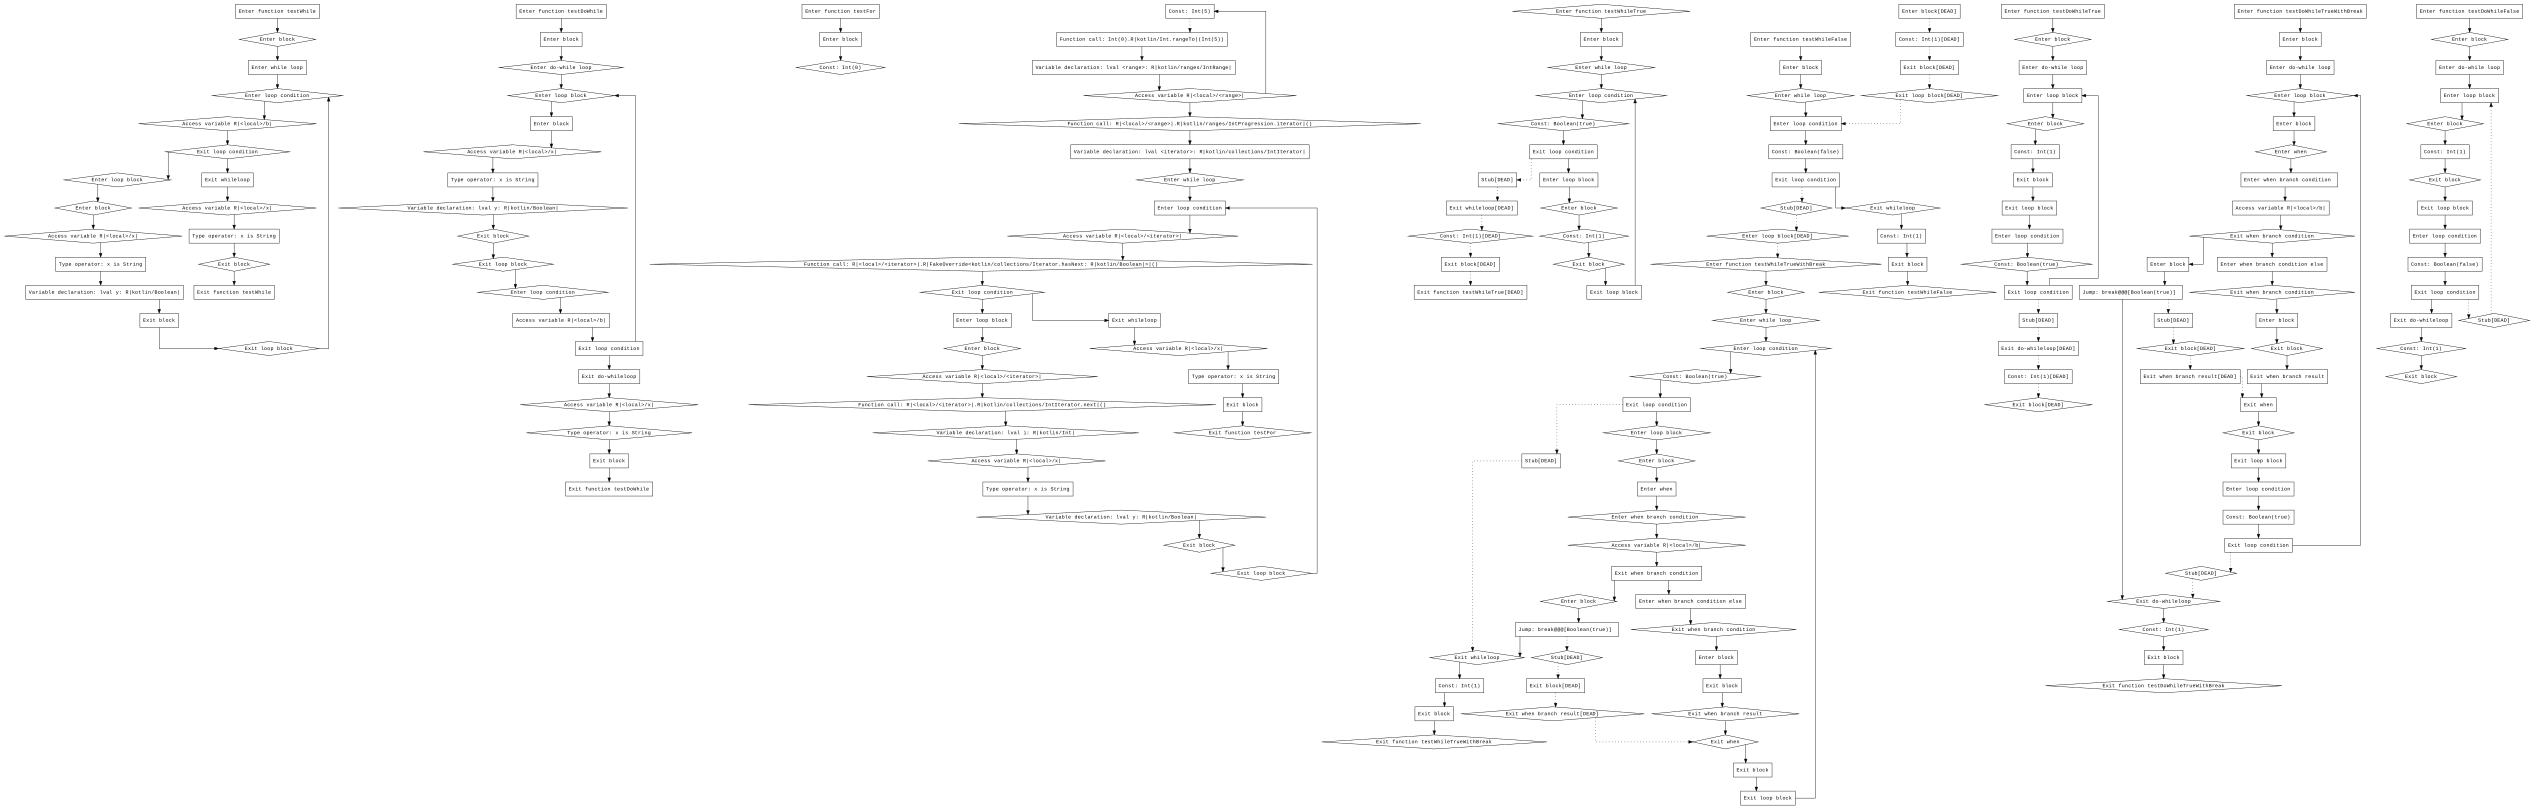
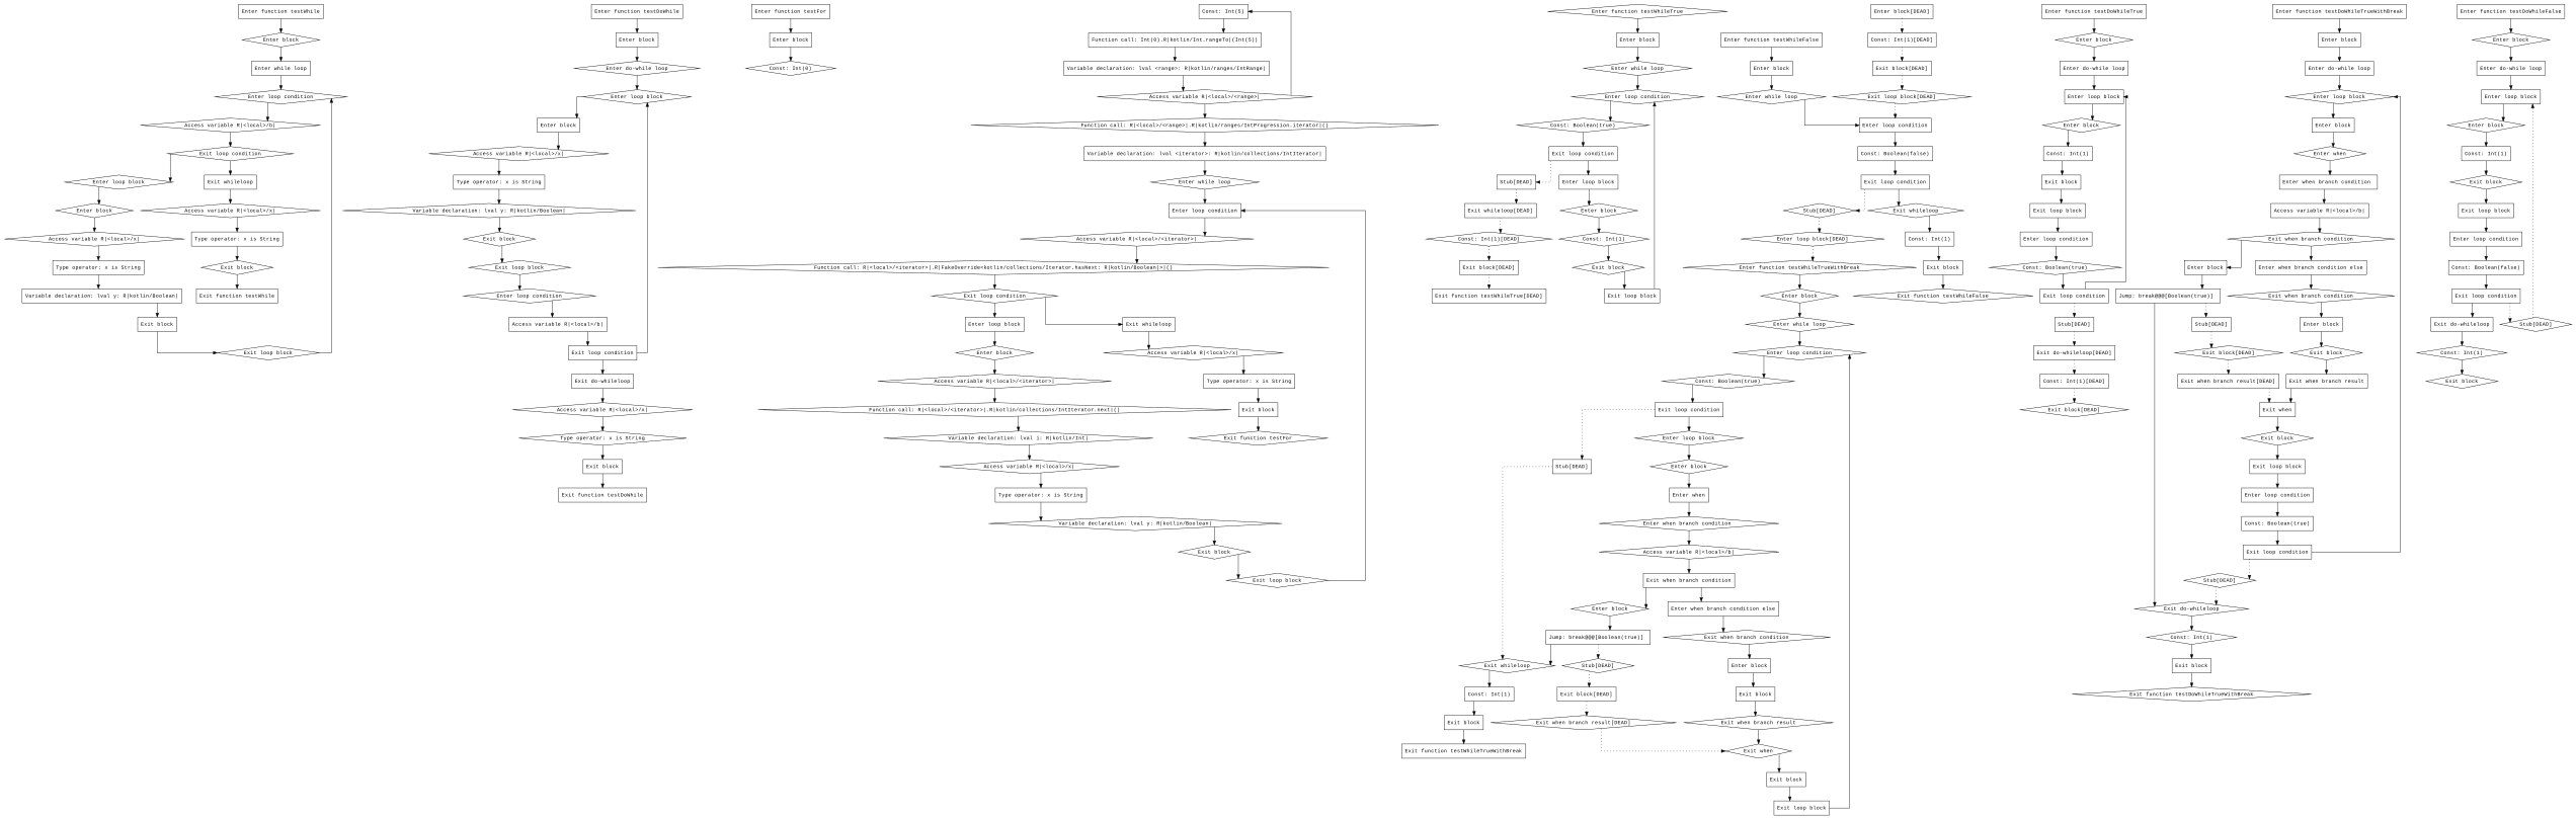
  digraph {
    fontname="Liberation Mono"
    splines=ortho
    node [fontname="Liberation Mono" shape=box]
    edge [fontname="Liberation Mono"]
    n1 [label="Enter function testWhile"]
    n2 [label="Enter block" shape=diamond]
    n3 [label="Enter while loop"]
    n4 [label="Enter loop condition" shape=diamond]
    n5 [label="Access variable R|<local>/b|" shape=diamond]
    n6 [label="Exit loop condition" shape=diamond]
    n7 [label="Enter loop block" shape=diamond]
    n8 [label="Exit whileloop"]
    n9 [label="Enter block" shape=diamond]
    n10 [label="Access variable R|<local>/x|" shape=diamond]
    n11 [label="Type operator: x is String"]
    n12 [label="Variable declaration: lval y: R|kotlin/Boolean|"]
    n13 [label="Exit block"]
    n14 [label="Exit loop block" shape=diamond]
    n15 [label="Access variable R|<local>/x|" shape=diamond]
    n16 [label="Type operator: x is String"]
    n17 [label="Exit block" shape=diamond]
    n18 [label="Exit function testWhile"]
    n19 [label="Enter function testDoWhile"]
    n20 [label="Enter block"]
    n21 [label="Enter do-while loop" shape=diamond]
    n22 [label="Enter loop block" shape=diamond]
    n23 [label="Enter block"]
    n24 [label="Access variable R|<local>/x|" shape=diamond]
    n25 [label="Type operator: x is String"]
    n26 [label="Variable declaration: lval y: R|kotlin/Boolean|" shape=diamond]
    n27 [label="Exit block" shape=diamond]
    n28 [label="Exit loop block" shape=diamond]
    n29 [label="Enter loop condition" shape=diamond]
    n30 [label="Access variable R|<local>/b|"]
    n31 [label="Exit loop condition"]
    n32 [label="Exit do-whileloop"]
    n33 [label="Access variable R|<local>/x|" shape=diamond]
    n34 [label="Type operator: x is String" shape=diamond]
    n35 [label="Exit block"]
    n36 [label="Exit function testDoWhile"]
    n37 [label="Enter function testFor"]
    n38 [label="Enter block"]
    n39 [label="Const: Int(0)" shape=diamond]
    n40 [label="Const: Int(5)"]
    n41 [label="Function call: Int(0).R|kotlin/Int.rangeTo|(Int(5))"]
    n42 [label="Variable declaration: lval <range>: R|kotlin/ranges/IntRange|"]
    n43 [label="Access variable R|<local>/<range>|" shape=diamond]
    n44 [label="Function call: R|<local>/<range>|.R|kotlin/ranges/IntProgression.iterator|()" shape=diamond]
    n45 [label="Variable declaration: lval <iterator>: R|kotlin/collections/IntIterator|"]
    n46 [label="Enter while loop" shape=diamond]
    n47 [label="Enter loop condition"]
    n48 [label="Access variable R|<local>/<iterator>|" shape=diamond]
    n49 [label="Function call: R|<local>/<iterator>|.R|FakeOverride<kotlin/collections/Iterator.hasNext: R|kotlin/Boolean|>|()" shape=diamond]
    n50 [label="Exit loop condition" shape=diamond]
    n51 [label="Enter loop block"]
    n52 [label="Exit whileloop"]
    n53 [label="Enter block" shape=diamond]
    n54 [label="Access variable R|<local>/<iterator>|" shape=diamond]
    n55 [label="Function call: R|<local>/<iterator>|.R|kotlin/collections/IntIterator.next|()" shape=diamond]
    n56 [label="Variable declaration: lval i: R|kotlin/Int|" shape=diamond]
    n57 [label="Access variable R|<local>/x|" shape=diamond]
    n58 [label="Type operator: x is String"]
    n59 [label="Variable declaration: lval y: R|kotlin/Boolean|" shape=diamond]
    n60 [label="Exit block" shape=diamond]
    n61 [label="Exit loop block" shape=diamond]
    n62 [label="Access variable R|<local>/x|" shape=diamond]
    n63 [label="Type operator: x is String"]
    n64 [label="Exit block"]
    n65 [label="Exit function testFor" shape=diamond]
    n66 [label="Enter function testWhileTrue" shape=diamond]
    n67 [label="Enter block"]
    n68 [label="Enter while loop" shape=diamond]
    n69 [label="Enter loop condition" shape=diamond]
    n70 [label="Const: Boolean(true)" shape=diamond]
    n71 [label="Exit loop condition"]
    n72 [label="Enter loop block"]
    n73 [label="Stub[DEAD]"]
    n74 [label="Enter block" shape=diamond]
    n75 [label="Const: Int(1)" shape=diamond]
    n76 [label="Exit block" shape=diamond]
    n77 [label="Exit loop block"]
    n78 [label="Exit whileloop[DEAD]"]
    n79 [label="Const: Int(1)[DEAD]" shape=diamond]
    n80 [label="Exit block[DEAD]"]
    n81 [label="Exit function testWhileTrue[DEAD]"]
    n82 [label="Enter function testWhileTrueWithBreak" shape=diamond]
    n83 [label="Enter block" shape=diamond]
    n84 [label="Enter while loop" shape=diamond]
    n85 [label="Enter loop condition" shape=diamond]
    n86 [label="Const: Boolean(true)" shape=diamond]
    n87 [label="Exit loop condition"]
    n88 [label="Enter loop block" shape=diamond]
    n89 [label="Stub[DEAD]"]
    n90 [label="Enter block" shape=diamond]
    n91 [label="Enter when"]
    n92 [label="Enter when branch condition " shape=diamond]
    n93 [label="Access variable R|<local>/b|" shape=diamond]
    n94 [label="Exit when branch condition"]
    n95 [label="Enter block" shape=diamond]
    n96 [label="Enter when branch condition else"]
    n97 [label="Jump: break@@@[Boolean(true)] "]
    n98 [label="Stub[DEAD]" shape=diamond]
    n99 [label="Exit whileloop" shape=diamond]
    n100 [label="Exit block[DEAD]"]
    n101 [label="Exit when branch result[DEAD]" shape=diamond]
    n102 [label="Exit when" shape=diamond]
    n103 [label="Exit when branch condition" shape=diamond]
    n104 [label="Enter block"]
    n105 [label="Exit block"]
    n106 [label="Exit when branch result" shape=diamond]
    n107 [label="Exit block"]
    n108 [label="Exit loop block"]
    n109 [label="Const: Int(1)"]
    n110 [label="Exit block"]
-   n111 [label="Exit function testWhileTrueWithBreak" shape=diamond]
+   n111 [label="Exit function testWhileTrueWithBreak"]
    n112 [label="Enter function testWhileFalse"]
    n113 [label="Enter block"]
    n114 [label="Enter while loop" shape=diamond]
    n115 [label="Enter loop condition"]
    n116 [label="Const: Boolean(false)"]
    n117 [label="Exit loop condition"]
    n118 [label="Stub[DEAD]" shape=diamond]
    n119 [label="Exit whileloop" shape=diamond]
    n120 [label="Enter loop block[DEAD]" shape=diamond]
    n121 [label="Enter block[DEAD]"]
    n122 [label="Const: Int(1)[DEAD]"]
    n123 [label="Exit block[DEAD]"]
    n124 [label="Exit loop block[DEAD]" shape=diamond]
    n125 [label="Const: Int(1)"]
    n126 [label="Exit block"]
    n127 [label="Exit function testWhileFalse" shape=diamond]
    n128 [label="Enter function testDoWhileTrue"]
    n129 [label="Enter block" shape=diamond]
    n130 [label="Enter do-while loop"]
    n131 [label="Enter loop block"]
    n132 [label="Enter block" shape=diamond]
    n133 [label="Const: Int(1)"]
    n134 [label="Exit block"]
    n135 [label="Exit loop block"]
    n136 [label="Enter loop condition"]
    n137 [label="Const: Boolean(true)" shape=diamond]
    n138 [label="Exit loop condition"]
    n139 [label="Stub[DEAD]"]
    n140 [label="Exit do-whileloop[DEAD]"]
    n141 [label="Const: Int(1)[DEAD]"]
    n142 [label="Exit block[DEAD]" shape=diamond]
    n143 [label="Enter function testDoWhileTrueWithBreak"]
    n144 [label="Enter block"]
    n145 [label="Enter do-while loop"]
    n146 [label="Enter loop block" shape=diamond]
    n147 [label="Enter block"]
    n148 [label="Enter when" shape=diamond]
    n149 [label="Enter when branch condition "]
    n150 [label="Access variable R|<local>/b|"]
    n151 [label="Exit when branch condition" shape=diamond]
    n152 [label="Enter block"]
    n153 [label="Enter when branch condition else"]
    n154 [label="Jump: break@@@[Boolean(true)] "]
    n155 [label="Stub[DEAD]"]
    n156 [label="Exit do-whileloop" shape=diamond]
    n157 [label="Exit block[DEAD]" shape=diamond]
    n158 [label="Exit when branch result[DEAD]"]
    n159 [label="Exit when"]
    n160 [label="Exit when branch condition" shape=diamond]
    n161 [label="Enter block"]
    n162 [label="Exit block" shape=diamond]
    n163 [label="Exit when branch result"]
    n164 [label="Exit block" shape=diamond]
    n165 [label="Exit loop block"]
    n166 [label="Enter loop condition"]
    n167 [label="Const: Boolean(true)"]
    n168 [label="Exit loop condition"]
    n169 [label="Stub[DEAD]" shape=diamond]
    n170 [label="Const: Int(1)" shape=diamond]
    n171 [label="Exit block"]
    n172 [label="Exit function testDoWhileTrueWithBreak" shape=diamond]
    n173 [label="Enter function testDoWhileFalse"]
    n174 [label="Enter block" shape=diamond]
    n175 [label="Enter do-while loop"]
    n176 [label="Enter loop block"]
    n177 [label="Enter block" shape=diamond]
    n178 [label="Const: Int(1)"]
    n179 [label="Exit block" shape=diamond]
    n180 [label="Exit loop block"]
    n181 [label="Enter loop condition"]
    n182 [label="Const: Boolean(false)"]
    n183 [label="Exit loop condition"]
    n184 [label="Exit do-whileloop"]
    n185 [label="Stub[DEAD]" shape=diamond]
    n186 [label="Const: Int(1)" shape=diamond]
    n187 [label="Exit block" shape=diamond]
    subgraph sub_1 {
      n1
      n2
      n3
      n4
      n5
      n6
      n7
      n8
      n9
      n10
      n11
      n12
      n13
      n14
      n15
      n16
      n17
      n18
    }
    subgraph sub_2 {
      n19
      n20
      n21
      n22
      n23
      n24
      n25
      n26
      n27
      n28
      n29
      n30
      n31
      n32
      n33
      n34
      n35
      n36
    }
    subgraph sub_3 {
      n37
      n38
      n39
      n40
      n41
      n42
      n43
      n44
      n45
      n46
      n47
      n48
      n49
      n50
      n51
      n52
      n53
      n54
      n55
      n56
      n57
      n58
      n59
      n60
      n61
      n62
      n63
      n64
      n65
    }
    subgraph sub_4 {
      n66
      n67
      n68
      n69
      n70
      n71
      n72
      n73
      n74
      n75
      n76
      n77
      n78
      n79
      n80
      n81
    }
    subgraph sub_5 {
      n82
      n83
      n84
      n85
      n86
      n87
      n88
      n89
      n90
      n91
      n92
      n93
      n94
      n95
      n96
      n97
      n98
      n99
      n100
      n101
      n102
      n103
      n104
      n105
      n106
      n107
      n108
      n109
      n110
      n111
    }
    subgraph sub_6 {
      n112
      n113
      n114
      n115
      n116
      n117
      n118
      n119
      n120
      n121
      n122
      n123
      n124
      n125
      n126
      n127
    }
    subgraph sub_7 {
      n128
      n129
      n130
      n131
      n132
      n133
      n134
      n135
      n136
      n137
      n138
      n139
      n140
      n141
      n142
    }
    subgraph sub_8 {
      n143
      n144
      n145
      n146
      n147
      n148
      n149
      n150
      n151
      n152
      n153
      n154
      n155
      n156
      n157
      n158
      n159
      n160
      n161
      n162
      n163
      n164
      n165
      n166
      n167
      n168
      n169
      n170
      n171
      n172
    }
    subgraph sub_9 {
      n173
      n174
      n175
      n176
      n177
      n178
      n179
      n180
      n181
      n182
      n183
      n184
      n185
      n186
      n187
    }
    n1 -> n2
    n2 -> n3
    n3 -> n4
    n4 -> n5
    n5 -> n6
    n6 -> n7
    n6 -> n8
    n7 -> n9
    n8 -> n15
    n9 -> n10
    n10 -> n11
    n11 -> n12
    n12 -> n13
    n13 -> n14
    n14 -> n4
    n15 -> n16
    n16 -> n17
    n17 -> n18
    n19 -> n20
    n20 -> n21
    n21 -> n22
    n22 -> n23
    n23 -> n24
    n24 -> n25
    n25 -> n26
    n26 -> n27
    n27 -> n28
    n28 -> n29
    n29 -> n30
    n30 -> n31
    n31 -> n22
    n31 -> n32
    n32 -> n33
    n33 -> n34
    n34 -> n35
    n35 -> n36
    n37 -> n38
    n38 -> n39
-   n40 -> n41 [style=dotted]
+   n40 -> n41
    n41 -> n42
    n42 -> n43
    n43 -> n40
    n43 -> n44
    n44 -> n45
    n45 -> n46
    n46 -> n47
    n47 -> n48
    n48 -> n49
    n49 -> n50
    n50 -> n51
    n50 -> n52
    n51 -> n53
    n52 -> n62
    n53 -> n54
    n54 -> n55
    n55 -> n56
    n56 -> n57
    n57 -> n58
    n58 -> n59
    n59 -> n60
    n60 -> n61
    n61 -> n47
    n62 -> n63
    n63 -> n64
    n64 -> n65
    n66 -> n67
    n67 -> n68
    n68 -> n69
    n69 -> n70
    n70 -> n71
    n71 -> n72
    n71 -> n73 [style=dotted]
    n72 -> n74
    n73 -> n78 [style=dotted]
    n74 -> n75
    n75 -> n76
    n76 -> n77
    n77 -> n69
    n78 -> n79 [style=dotted]
    n79 -> n80 [style=dotted]
    n80 -> n81 [style=dotted]
    n82 -> n83
    n83 -> n84
    n84 -> n85
    n85 -> n86
    n86 -> n87
    n87 -> n88
    n87 -> n89 [style=dotted]
    n88 -> n90
    n89 -> n99 [style=dotted]
    n90 -> n91
    n91 -> n92
    n92 -> n93
    n93 -> n94
    n94 -> n95
    n94 -> n96
    n95 -> n97
    n96 -> n103
    n97 -> n98 [style=dotted]
    n97 -> n99
    n98 -> n100 [style=dotted]
    n99 -> n109
    n100 -> n101 [style=dotted]
    n101 -> n102 [style=dotted]
    n102 -> n107
    n103 -> n104
    n104 -> n105
    n105 -> n106
    n106 -> n102
    n107 -> n108
    n108 -> n85
    n109 -> n110
    n110 -> n111
    n112 -> n113
    n113 -> n114
    n114 -> n115
    n115 -> n116
    n116 -> n117
    n117 -> n118 [style=dotted]
    n117 -> n119
    n118 -> n120 [style=dotted]
    n119 -> n125
    n120 -> n82 [style=dotted]
    n121 -> n122 [style=dotted]
    n122 -> n123 [style=dotted]
    n123 -> n124 [style=dotted]
    n124 -> n115 [style=dotted]
    n125 -> n126
    n126 -> n127
    n128 -> n129
    n129 -> n130
    n130 -> n131
    n131 -> n132
    n132 -> n133
    n133 -> n134
    n134 -> n135
    n135 -> n136
    n136 -> n137
    n137 -> n138
    n138 -> n131
    n138 -> n139 [style=dotted]
    n139 -> n140 [style=dotted]
    n140 -> n141 [style=dotted]
    n141 -> n142 [style=dotted]
    n143 -> n144
    n144 -> n145
    n145 -> n146
    n146 -> n147
    n147 -> n148
    n148 -> n149
    n149 -> n150
    n150 -> n151
    n151 -> n152
    n151 -> n153
    n152 -> n154
    n153 -> n160
    n154 -> n155 [style=dotted]
    n154 -> n156
    n155 -> n157 [style=dotted]
    n156 -> n170
    n157 -> n158 [style=dotted]
    n158 -> n159 [style=dotted]
    n159 -> n164
    n160 -> n161
    n161 -> n162
    n162 -> n163
    n163 -> n159
    n164 -> n165
    n165 -> n166
    n166 -> n167
    n167 -> n168
    n168 -> n146
    n168 -> n169 [style=dotted]
    n169 -> n156 [style=dotted]
    n170 -> n171
    n171 -> n172
    n173 -> n174
    n174 -> n175
    n175 -> n176
    n176 -> n177
    n177 -> n178
    n178 -> n179
    n179 -> n180
    n180 -> n181
    n181 -> n182
    n182 -> n183
    n183 -> n184
    n183 -> n185 [style=dotted]
    n184 -> n186
    n185 -> n176 [style=dotted]
    n186 -> n187
  }
